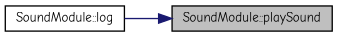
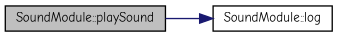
  digraph {
    rankdir=LR
    fontname="Comic Neue"
    node [color=black fontname="Comic Neue" fontsize=10 shape=record style=filled]
    n1 [fillcolor=grey75 fontcolor=black height=0.2 label="SoundModule::playSound" width=0.4]
    n2 [fillcolor=white height=0.2 label="SoundModule::log" width=0.4]
-   n2 -> n1 [color=midnightblue fontname="Comic Neue" fontsize=10 labelfontname=Helvetica labelfontsize=10 style=solid]
+   n1 -> n2 [color=midnightblue fontname="Comic Neue" fontsize=10 labelfontname=Helvetica labelfontsize=10 style=solid]
  }
